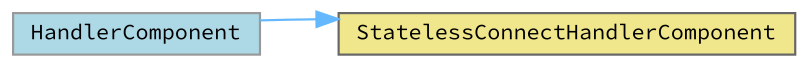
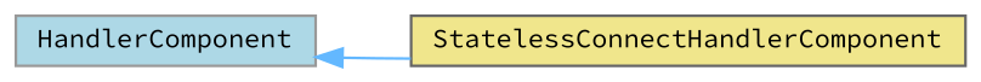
  digraph {
    rankdir=LR
    fontname="Source Code Pro"
    node [fontname="Source Code Pro" fontsize=10 shape=box style=filled]
    n1 [color=grey60 fillcolor=lightblue height=0.2 label=HandlerComponent width=0.4]
    n2 [color=grey40 fillcolor=khaki height=0.2 label=StatelessConnectHandlerComponent width=0.4]
-   n2 -> n1 [color=steelblue1 dir=back fontname="Source Code Pro" fontsize=10 labelfontname=Helvetica labelfontsize=10 style=solid]
+   n1 -> n2 [color=steelblue1 dir=back fontname="Source Code Pro" fontsize=10 labelfontname=Helvetica labelfontsize=10 style=solid]
  }
